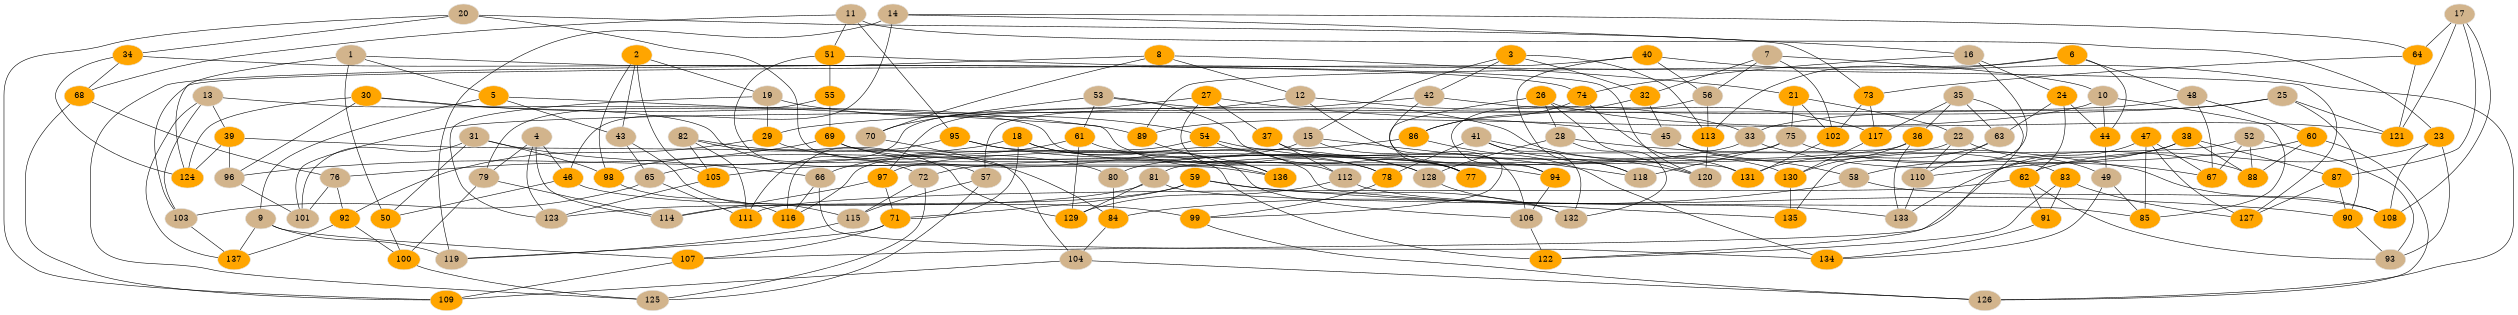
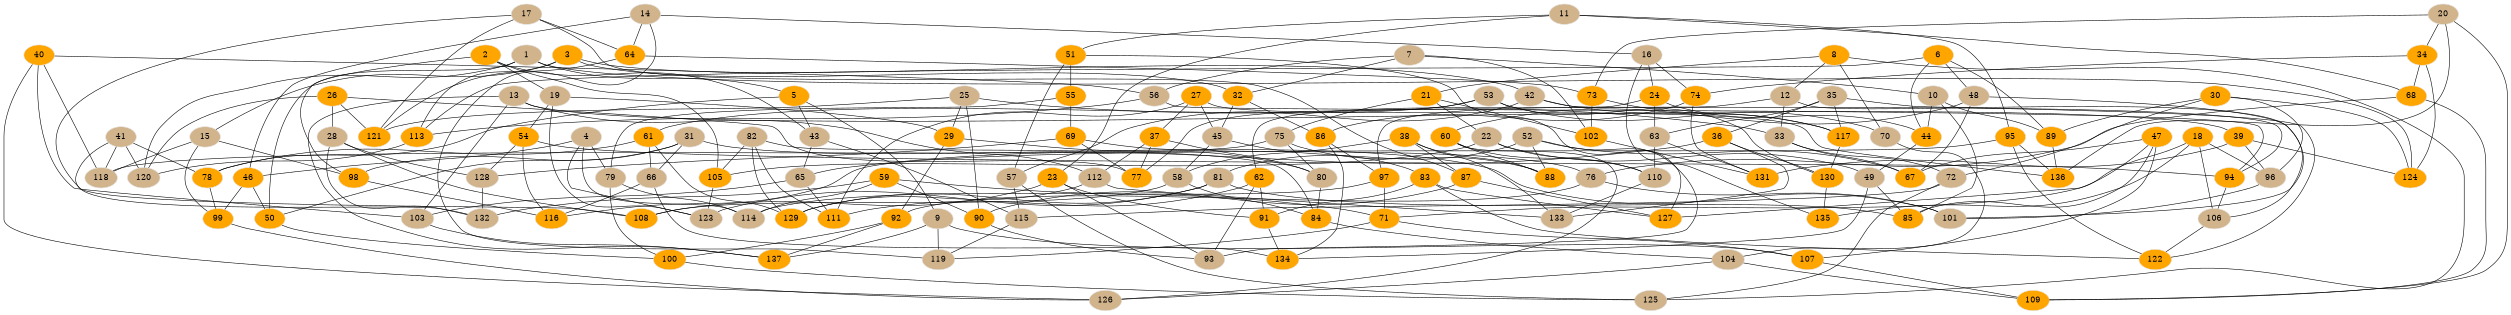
  graph {
    fontname="DejaVu Serif"
    node [color=gray90 fillcolor=orange fontname="DejaVu Serif" style=filled]
    edge [fontname="DejaVu Serif"]
    1 [fillcolor=tan]
    5
    50
    120 [fillcolor=tan]
    124
    43 [fillcolor=tan]
    9 [fillcolor=tan]
    78
    100
    19 [fillcolor=tan]
    2
    98
    105
    123 [fillcolor=tan]
    29
    54
    65 [fillcolor=tan]
    115 [fillcolor=tan]
    116
    15 [fillcolor=tan]
    3
    32
    42 [fillcolor=tan]
    113
    99
    118 [fillcolor=tan]
    45 [fillcolor=tan]
    86
    117
    57 [fillcolor=tan]
    94
    4 [fillcolor=tan]
    46
    79 [fillcolor=tan]
    114 [fillcolor=tan]
    107
    119 [fillcolor=tan]
    137
    6
    44
    48 [fillcolor=tan]
    89
    49 [fillcolor=tan]
    101 [fillcolor=tan]
    67
    60
    136
    7 [fillcolor=tan]
    10 [fillcolor=tan]
    56 [fillcolor=tan]
    102
    85
    131
    12 [fillcolor=tan]
    8
    21
    70 [fillcolor=tan]
    125 [fillcolor=tan]
    33 [fillcolor=tan]
    97
    106 [fillcolor=tan]
    22 [fillcolor=tan]
    75 [fillcolor=tan]
    104 [fillcolor=tan]
    109
    11 [fillcolor=tan]
    23
    51
    68
    95
    108
    91
    93 [fillcolor=tan]
    127
    55
    76 [fillcolor=tan]
    122
    72 [fillcolor=tan]
    71
    13 [fillcolor=tan]
    39
    103 [fillcolor=tan]
    112 [fillcolor=tan]
    96 [fillcolor=tan]
    133 [fillcolor=tan]
    129
    14 [fillcolor=tan]
    16 [fillcolor=tan]
    64
    24
    74
    135
    121
    73
    126 [fillcolor=tan]
    62
    63 [fillcolor=tan]
    17 [fillcolor=tan]
    87
    90
    18
    80 [fillcolor=tan]
    92
    128 [fillcolor=tan]
    20 [fillcolor=tan]
    34
    110 [fillcolor=tan]
    88
    134
    111
    25 [fillcolor=tan]
    26
    28 [fillcolor=tan]
    77
    132 [fillcolor=tan]
    27
    37
    58 [fillcolor=tan]
    83
    84
    30
    31 [fillcolor=tan]
    66 [fillcolor=tan]
    35 [fillcolor=tan]
    36
    130
    38
    40
    41 [fillcolor=tan]
    47
    69
    52 [fillcolor=tan]
    81 [fillcolor=tan]
    53 [fillcolor=tan]
    61
    59
    82 [fillcolor=tan]
    1 -- 5
    1 -- 50
    1 -- 120
    1 -- 124
    5 -- 43
    5 -- 9
    5 -- 78
    50 -- 100
    43 -- 65
    43 -- 115
    9 -- 107
    9 -- 119
    9 -- 137
    78 -- 99
    100 -- 125
    19 -- 123
    19 -- 29
    19 -- 54
    2 -- 43
    2 -- 19
    2 -- 98
    2 -- 105
    98 -- 116
    105 -- 123
    29 -- 80
    29 -- 92
    54 -- 116
    54 -- 94
    54 -- 128
    65 -- 103
    65 -- 111
    115 -- 119
    15 -- 98
    15 -- 99
    15 -- 118
    3 -- 15
    3 -- 32
    3 -- 42
    3 -- 113
    32 -- 45
    32 -- 86
    42 -- 117
    42 -- 57
    42 -- 94
    113 -- 120
    99 -- 126
    45 -- 58
    45 -- 83
    86 -- 97
    86 -- 134
    117 -- 130
    57 -- 115
    57 -- 125
    94 -- 106
    4 -- 123
    4 -- 46
    4 -- 79
    4 -- 114
    46 -- 50
    46 -- 99
    79 -- 100
    79 -- 114
    107 -- 109
    6 -- 113
    6 -- 44
    6 -- 48
    6 -- 89
    44 -- 49
    48 -- 101
    48 -- 67
    48 -- 60
    89 -- 136
    49 -- 85
    49 -- 134
    60 -- 126
    60 -- 110
    60 -- 88
    7 -- 32
    7 -- 10
    7 -- 56
    7 -- 102
    10 -- 44
    10 -- 89
    10 -- 85
    56 -- 113
    56 -- 94
    102 -- 131
    12 -- 33
    12 -- 97
    12 -- 106
    8 -- 12
    8 -- 21
    8 -- 70
    8 -- 125
    21 -- 102
    21 -- 22
    21 -- 75
    70 -- 104
    33 -- 67
    33 -- 72
    97 -- 114
    97 -- 71
    106 -- 122
    22 -- 105
    22 -- 49
    22 -- 110
    75 -- 118
    75 -- 80
    75 -- 88
    104 -- 109
    104 -- 126
    11 -- 23
    11 -- 51
    11 -- 68
    11 -- 95
    23 -- 108
-   23 -- 62
+   23 -- 91
    23 -- 93
    51 -- 57
    51 -- 127
    51 -- 55
    68 -- 109
    68 -- 76
    95 -- 116
    95 -- 136
    95 -- 122
    91 -- 134
    55 -- 79
    55 -- 69
    76 -- 101
    76 -- 92
    72 -- 115
    72 -- 125
    71 -- 107
    71 -- 119
    13 -- 137
    13 -- 39
    13 -- 103
    13 -- 112
    39 -- 124
    39 -- 131
    39 -- 96
    103 -- 137
    112 -- 133
    112 -- 129
    96 -- 101
    14 -- 46
    14 -- 119
    14 -- 16
    14 -- 64
    16 -- 24
    16 -- 74
    16 -- 135
    64 -- 121
    64 -- 73
    24 -- 44
    24 -- 62
    24 -- 63
    74 -- 86
    74 -- 131
    73 -- 117
    73 -- 102
    62 -- 91
    62 -- 93
    62 -- 111
    63 -- 131
    63 -- 110
    17 -- 108
    17 -- 64
    17 -- 121
    17 -- 87
    87 -- 127
    87 -- 90
    90 -- 93
    18 -- 106
    18 -- 71
    18 -- 96
    18 -- 135
    80 -- 84
    92 -- 100
    92 -- 137
    128 -- 132
    20 -- 136
    20 -- 109
    20 -- 73
    20 -- 34
    34 -- 124
    34 -- 68
    34 -- 74
    110 -- 133
    25 -- 29
    25 -- 33
    25 -- 121
    25 -- 90
    26 -- 120
    26 -- 121
    26 -- 28
    26 -- 77
    28 -- 108
    28 -- 128
    28 -- 132
    27 -- 45
    27 -- 136
    27 -- 111
    27 -- 37
    37 -- 112
+   37 -- 80
    37 -- 77
    58 -- 108
    58 -- 84
    83 -- 91
    83 -- 127
    83 -- 122
    84 -- 104
    30 -- 124
    30 -- 89
    30 -- 72
    30 -- 96
    31 -- 50
    31 -- 98
    31 -- 101
    31 -- 66
    66 -- 116
    66 -- 134
    35 -- 117
    35 -- 122
    35 -- 63
    35 -- 36
    36 -- 65
    36 -- 133
    36 -- 130
    130 -- 135
    38 -- 133
    38 -- 87
    38 -- 88
    38 -- 58
    40 -- 118
    40 -- 56
    40 -- 103
    40 -- 126
    41 -- 120
    41 -- 78
    41 -- 118
    41 -- 132
    47 -- 107
    47 -- 67
    47 -- 85
    47 -- 127
    69 -- 76
    69 -- 128
    69 -- 77
    52 -- 67
    52 -- 93
    52 -- 88
    52 -- 81
    81 -- 123
    81 -- 85
    81 -- 129
    53 -- 70
    53 -- 77
    53 -- 130
    53 -- 61
    61 -- 78
    61 -- 129
    61 -- 66
    59 -- 114
    59 -- 71
    59 -- 90
    59 -- 132
    82 -- 105
    82 -- 129
    82 -- 111
    82 -- 84
  }
